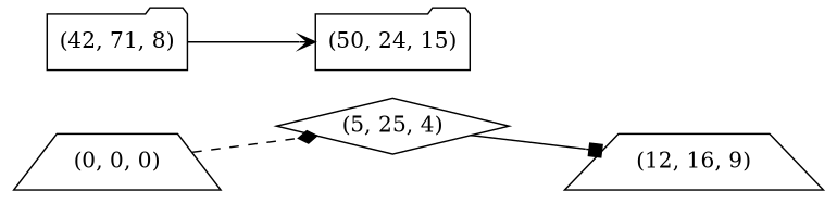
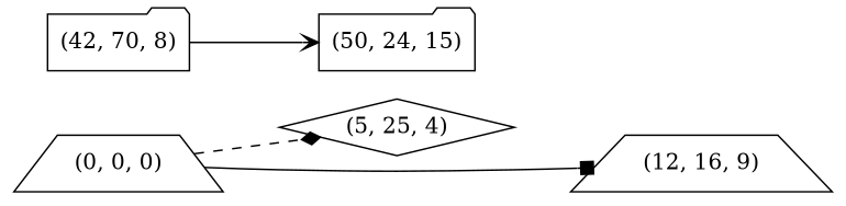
  digraph {
    rankdir=LR
    node [shape=trapezium]
    edge [style=solid]
    "(5, 25, 4)" [shape=diamond]
    "(0, 0, 0)"
    "(12, 16, 9)"
-   "(42, 71, 8)" [shape=folder]
+   "(42, 71, 8)" [shape=folder label="(42, 70, 8)"]
    n5 [label="(50, 24, 15)" shape=folder]
-   "(5, 25, 4)" -> "(12, 16, 9)" [arrowhead=box]
+   "(0, 0, 0)" -> "(12, 16, 9)" [arrowhead=box]
    "(0, 0, 0)" -> "(5, 25, 4)" [arrowhead=diamond style=dashed]
    "(42, 71, 8)" -> n5 [arrowhead=vee]
  }
